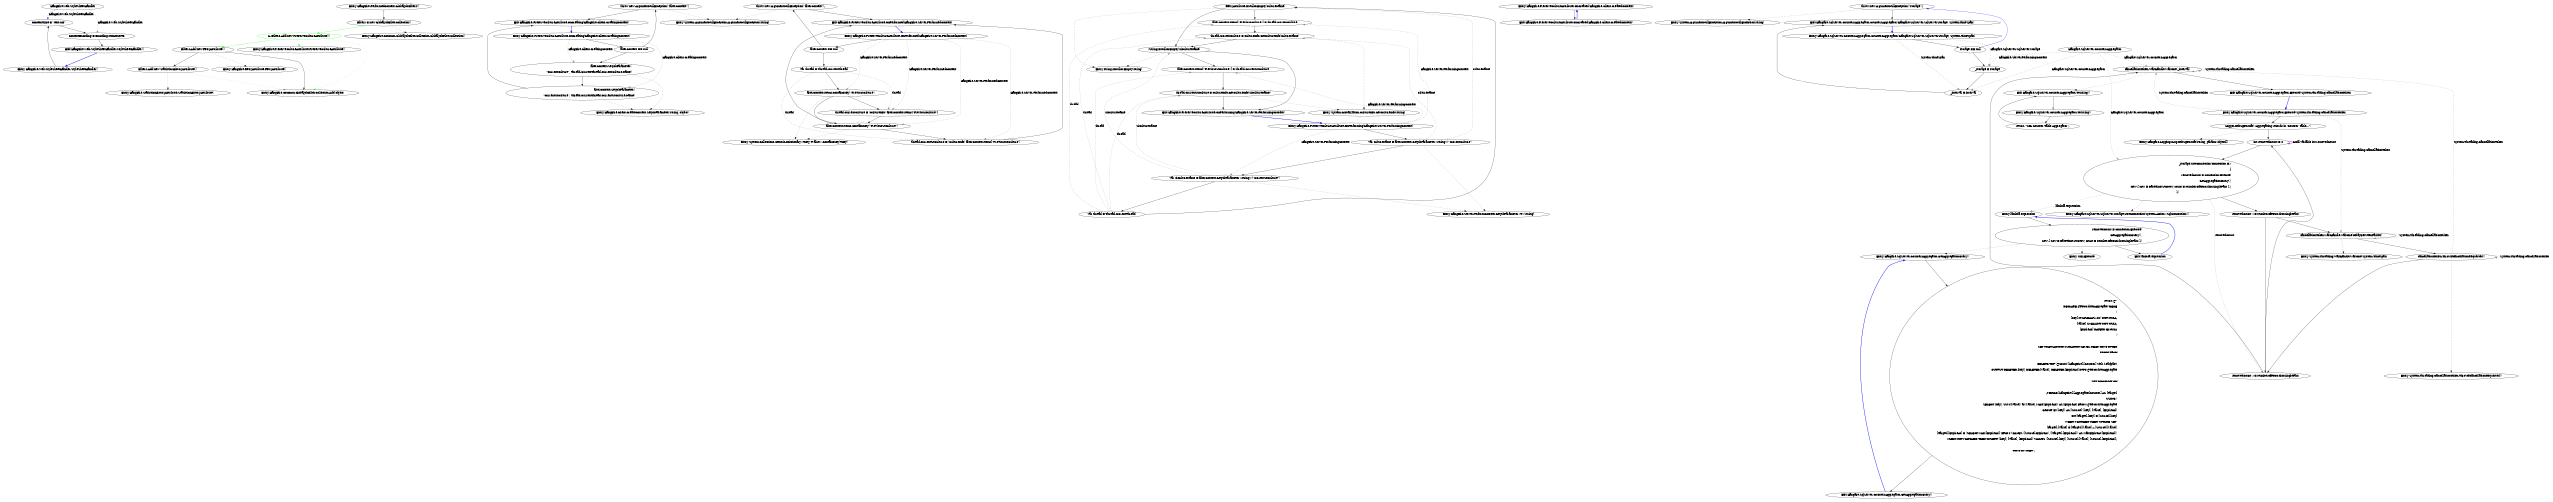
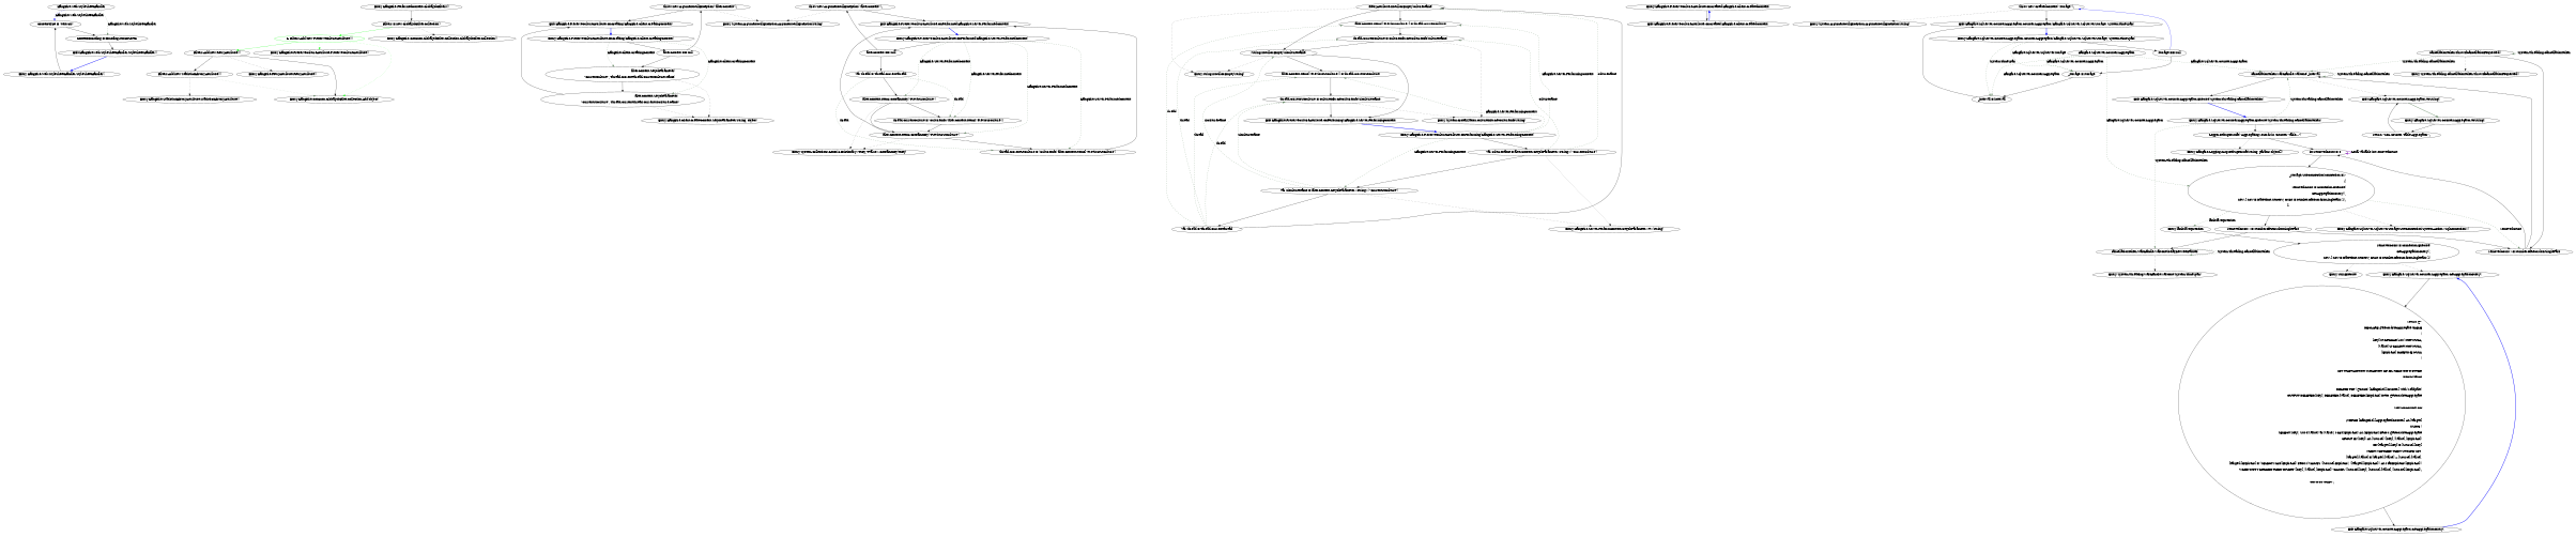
  digraph {
    node [cluster="HangFire.PreserveCultureAttribute.OnPerforming(HangFire.Server.PerformingContext)" span="0-0" file="PreserveCultureAttribute.cs"]
    edge [style=solid]
    n1 [label="HangFire.Web.StyleSheetHandler" cluster="" span="" file=""]
    n2 [cluster="HangFire.Web.StyleSheetHandler.StyleSheetHandler()" label="ContentType = ''text/css''" span="32-32" file=""]
    n3 [cluster="HangFire.Web.StyleSheetHandler.StyleSheetHandler()" label="ContentEncoding = Encoding.NOCOUNT8" span="33-33" file=""]
    n4 [cluster="HangFire.Web.StyleSheetHandler.StyleSheetHandler()" label="Exit HangFire.Web.StyleSheetHandler.StyleSheetHandler()" span="29-29" file=""]
    n5 [cluster="HangFire.Web.StyleSheetHandler.StyleSheetHandler()" label="Entry HangFire.Web.StyleSheetHandler.StyleSheetHandler()" span="29-29" file=""]
    n6 [cluster="HangFire.GlobalJobFilters.GlobalJobFilters()" color=green community=0 label="6: Filters.Add(new PreserveCultureAttribute())" span="28-28" file=""]
    n7 [cluster="HangFire.GlobalJobFilters.GlobalJobFilters()" label="Filters.Add(new RetryAttribute())" span="29-29" file=""]
    n8 [cluster="HangFire.PreserveCultureAttribute.PreserveCultureAttribute()" label="Entry HangFire.PreserveCultureAttribute.PreserveCultureAttribute()" span="26-26" file=""]
    n9 [cluster="HangFire.Common.GlobalJobFilterCollection.Add(object)" label="Entry HangFire.Common.GlobalJobFilterCollection.Add(object)" span="56-56" file=""]
    n10 [cluster="HangFire.GlobalJobFilters.GlobalJobFilters()" label="Filters.Add(new StatisticsHistoryAttribute())" span="30-30" file=""]
    n11 [cluster="HangFire.RetryAttribute.RetryAttribute()" label="Entry HangFire.RetryAttribute.RetryAttribute()" span="28-28" file=""]
    n12 [cluster="HangFire.GlobalJobFilters.GlobalJobFilters()" label="Filters = new GlobalJobFilterCollection()" span="27-27" file=""]
    n13 [cluster="HangFire.Common.GlobalJobFilterCollection.GlobalJobFilterCollection()" label="Entry HangFire.Common.GlobalJobFilterCollection.GlobalJobFilterCollection()" span="37-37" file=""]
    n14 [cluster="HangFire.StatisticsHistoryAttribute.StatisticsHistoryAttribute()" label="Entry HangFire.StatisticsHistoryAttribute.StatisticsHistoryAttribute()" span="26-26" file=""]
    n15 [cluster="HangFire.GlobalJobFilters.GlobalJobFilters()" label="Entry HangFire.PerformedContext.GlobalJobFilters()" span="25-25" file=""]
    n16 [cluster="System.ArgumentNullException.ArgumentNullException(string)" label="Entry System.ArgumentNullException.ArgumentNullException(string)"]
    n17 [cluster="HangFire.Client.CreateContext.SetJobParameter(string, object)" label="Entry HangFire.Client.CreateContext.SetJobParameter(string, object)" span="96-96"]
    n18 [cluster="string.IsNullOrEmpty(string)" label="Entry string.IsNullOrEmpty(string)"]
    n19 [cluster="HangFire.Server.PerformContext.GetJobParameter<T>(string)" label="Entry HangFire.Server.PerformContext.GetJobParameter<T>(string)" span="71-71"]
    n20 [cluster="HangFire.PreserveCultureAttribute.OnCreating(HangFire.Client.CreatingContext)" label="Entry HangFire.PreserveCultureAttribute.OnCreating(HangFire.Client.CreatingContext)" span="28-28"]
    n21 [cluster="HangFire.PreserveCultureAttribute.OnCreating(HangFire.Client.CreatingContext)" label="filterContext == null" span="30-30"]
    n22 [cluster="HangFire.PreserveCultureAttribute.OnCreating(HangFire.Client.CreatingContext)" label="filterContext.SetJobParameter(\r\n                ''CurrentCulture'', Thread.CurrentThread.CurrentCulture.Name)" span="32-33"]
    n23 [cluster="HangFire.PreserveCultureAttribute.OnCreating(HangFire.Client.CreatingContext)" label="filterContext.SetJobParameter(\r\n                ''CurrentUICulture'', Thread.CurrentThread.CurrentUICulture.Name)" span="34-35"]
    n24 [cluster="HangFire.PreserveCultureAttribute.OnCreating(HangFire.Client.CreatingContext)" label="throw new ArgumentNullException(''filterContext'');" span="30-30"]
    n25 [cluster="HangFire.PreserveCultureAttribute.OnCreating(HangFire.Client.CreatingContext)" label="Exit HangFire.PreserveCultureAttribute.OnCreating(HangFire.Client.CreatingContext)" span="28-28"]
    n26 [cluster="System.Collections.Generic.IDictionary<TKey, TValue>.ContainsKey(TKey)" label="Entry System.Collections.Generic.IDictionary<TKey, TValue>.ContainsKey(TKey)"]
    n27 [cluster="System.Globalization.CultureInfo.GetCultureInfo(string)" label="Entry System.Globalization.CultureInfo.GetCultureInfo(string)"]
    n28 [cluster="HangFire.PreserveCultureAttribute.OnCreated(HangFire.Client.CreatedContext)" label="Entry HangFire.PreserveCultureAttribute.OnCreated(HangFire.Client.CreatedContext)" span="38-38"]
    n29 [cluster="HangFire.PreserveCultureAttribute.OnCreated(HangFire.Client.CreatedContext)" label="Exit HangFire.PreserveCultureAttribute.OnCreated(HangFire.Client.CreatedContext)" span="38-38"]
    n30 [label="Entry HangFire.PreserveCultureAttribute.OnPerforming(HangFire.Server.PerformingContext)" span="42-42"]
    n31 [label="var cultureName = filterContext.GetJobParameter<string>(''CurrentCulture'')" span="44-44"]
    n32 [label="var uiCultureName = filterContext.GetJobParameter<string>(''CurrentUICulture'')" span="45-45"]
    n33 [label="filterContext.Items[''PreviousCulture''] = thread.CurrentCulture" span="51-51"]
    n34 [label="filterContext.Items[''PreviousUICulture''] = thread.CurrentUICulture" span="57-57"]
    n35 [label="!RetryAttribute.IsNullOrEmpty(cultureName)" span="49-49"]
    n36 [label="thread.CurrentCulture = CultureInfo.GetCultureInfo(cultureName)" span="52-52"]
    n37 [label="var thread = Thread.CurrentThread" span="47-47"]
    n38 [label="!String.IsNullOrEmpty(uiCultureName)" span="55-55"]
    n39 [label="thread.CurrentUICulture = CultureInfo.GetCultureInfo(uiCultureName)" span="58-58"]
    n40 [label="Exit HangFire.PreserveCultureAttribute.OnPerforming(HangFire.Server.PerformingContext)" span="42-42"]
    n41 [cluster="HangFire.PreserveCultureAttribute.OnPerformed(HangFire.Server.PerformedContext)" label="Entry HangFire.PreserveCultureAttribute.OnPerformed(HangFire.Server.PerformedContext)" span="62-62"]
    n42 [cluster="HangFire.PreserveCultureAttribute.OnPerformed(HangFire.Server.PerformedContext)" label="filterContext == null" span="64-64"]
    n43 [cluster="HangFire.PreserveCultureAttribute.OnPerformed(HangFire.Server.PerformedContext)" label="filterContext.Items.ContainsKey(''PreviousCulture'')" span="67-67"]
    n44 [cluster="HangFire.PreserveCultureAttribute.OnPerformed(HangFire.Server.PerformedContext)" label="thread.CurrentCulture = (CultureInfo) filterContext.Items[''PreviousCulture'']" span="69-69"]
    n45 [cluster="HangFire.PreserveCultureAttribute.OnPerformed(HangFire.Server.PerformedContext)" label="filterContext.Items.ContainsKey(''PreviousUICulture'')" span="71-71"]
    n46 [cluster="HangFire.PreserveCultureAttribute.OnPerformed(HangFire.Server.PerformedContext)" label="thread.CurrentUICulture = (CultureInfo) filterContext.Items[''PreviousUICulture'']" span="73-73"]
    n47 [cluster="HangFire.PreserveCultureAttribute.OnPerformed(HangFire.Server.PerformedContext)" label="throw new ArgumentNullException(''filterContext'');" span="64-64"]
    n48 [cluster="HangFire.PreserveCultureAttribute.OnPerformed(HangFire.Server.PerformedContext)" label="var thread = Thread.CurrentThread" span="66-66"]
    n49 [cluster="HangFire.PreserveCultureAttribute.OnPerformed(HangFire.Server.PerformedContext)" label="Exit HangFire.PreserveCultureAttribute.OnPerformed(HangFire.Server.PerformedContext)" span="62-62"]
    n50 [cluster="System.ArgumentNullException.ArgumentNullException(string)" file="PreserveCultureAttributeFacts.cs" label="Entry System.ArgumentNullException.ArgumentNullException(string)"]
    n51 [cluster="Hangfire.SqlServer.CountersAggregator.GetAggregationQuery()" file="PreserveCultureAttributeFacts.cs" label="Entry Hangfire.SqlServer.CountersAggregator.GetAggregationQuery()" span="72-72"]
    n52 [cluster="Hangfire.SqlServer.CountersAggregator.GetAggregationQuery()" file="PreserveCultureAttributeFacts.cs" label="return @''\r\nDECLARE @RecordsToAggregate TABLE\r\n(\r\n	[Key] NVARCHAR(100) NOT NULL,\r\n	[Value] SMALLINT NOT NULL,\r\n	[ExpireAt] DATETIME NULL\r\n)\r\n\r\nSET TRANSACTION ISOLATION LEVEL READ COMMITTED\r\nBEGIN TRAN\r\n\r\nDELETE TOP (@count) [HangFire].[Counter] with (readpast)\r\nOUTPUT DELETED.[Key], DELETED.[Value], DELETED.[ExpireAt] INTO @RecordsToAggregate\r\n\r\nSET NOCOUNT ON\r\n\r\n;MERGE [HangFire].[AggregatedCounter] AS [Target]\r\nUSING (\r\n	SELECT [Key], SUM([Value]) as [Value], MAX([ExpireAt]) AS [ExpireAt] FROM @RecordsToAggregate\r\n	GROUP BY [Key]) AS [Source] ([Key], [Value], [ExpireAt])\r\nON [Target].[Key] = [Source].[Key]\r\nWHEN MATCHED THEN UPDATE SET \r\n	[Target].[Value] = [Target].[Value] + [Source].[Value],\r\n	[Target].[ExpireAt] = (SELECT MAX([ExpireAt]) FROM (VALUES ([Source].ExpireAt), ([Target].[ExpireAt])) AS MaxExpireAt([ExpireAt]))\r\nWHEN NOT MATCHED THEN INSERT ([Key], [Value], [ExpireAt]) VALUES ([Source].[Key], [Source].[Value], [Source].[ExpireAt]);\r\n\r\nCOMMIT TRAN'';" span="74-100"]
    n53 [cluster="Hangfire.SqlServer.CountersAggregator.GetAggregationQuery()" file="PreserveCultureAttributeFacts.cs" label="Exit Hangfire.SqlServer.CountersAggregator.GetAggregationQuery()" span="72-72"]
    n54 [cluster="Hangfire.SqlServer.CountersAggregator.CountersAggregator(Hangfire.SqlServer.SqlServerStorage, System.TimeSpan)" file="PreserveCultureAttributeFacts.cs" label="Entry Hangfire.SqlServer.CountersAggregator.CountersAggregator(Hangfire.SqlServer.SqlServerStorage, System.TimeSpan)" span="34-34"]
    n55 [cluster="Hangfire.SqlServer.CountersAggregator.CountersAggregator(Hangfire.SqlServer.SqlServerStorage, System.TimeSpan)" file="PreserveCultureAttributeFacts.cs" label="storage == null" span="36-36"]
    n56 [cluster="Hangfire.SqlServer.CountersAggregator.CountersAggregator(Hangfire.SqlServer.SqlServerStorage, System.TimeSpan)" file="PreserveCultureAttributeFacts.cs" label="_storage = storage" span="38-38"]
    n57 [cluster="Hangfire.SqlServer.CountersAggregator.CountersAggregator(Hangfire.SqlServer.SqlServerStorage, System.TimeSpan)" file="PreserveCultureAttributeFacts.cs" label="_interval = interval" span="39-39"]
-   n58 [cluster="Hangfire.SqlServer.CountersAggregator.CountersAggregator(Hangfire.SqlServer.SqlServerStorage, System.TimeSpan)" file="PreserveCultureAttributeFacts.cs" label="throw new ArgumentNullException(''storage'');" span="36-36"]
+   n58 [cluster="Hangfire.SqlServer.CountersAggregator.CountersAggregator(Hangfire.SqlServer.SqlServerStorage, System.TimeSpan)" file="PreserveCultureAttributeFacts.cs" label="throw new CreatedContext(''storage'');" span="36-36"]
    n59 [cluster="Hangfire.SqlServer.CountersAggregator.CountersAggregator(Hangfire.SqlServer.SqlServerStorage, System.TimeSpan)" file="PreserveCultureAttributeFacts.cs" label="Exit Hangfire.SqlServer.CountersAggregator.CountersAggregator(Hangfire.SqlServer.SqlServerStorage, System.TimeSpan)" span="34-34"]
    n60 [cluster="System.Threading.WaitHandle.WaitOne(System.TimeSpan)" file="PreserveCultureAttributeFacts.cs" label="Entry System.Threading.WaitHandle.WaitOne(System.TimeSpan)"]
    n61 [cluster="Unk.Execute" file="PreserveCultureAttributeFacts.cs" label="Entry Unk.Execute" span=""]
    n62 [cluster="Hangfire.SqlServer.CountersAggregator.Execute(System.Threading.CancellationToken)" file="PreserveCultureAttributeFacts.cs" label="Entry Hangfire.SqlServer.CountersAggregator.Execute(System.Threading.CancellationToken)" span="42-42"]
    n63 [cluster="Hangfire.SqlServer.CountersAggregator.Execute(System.Threading.CancellationToken)" file="PreserveCultureAttributeFacts.cs" label="Logger.DebugFormat(''Aggregating records in 'Counter' table...'')" span="44-44"]
    n64 [cluster="Hangfire.SqlServer.CountersAggregator.Execute(System.Threading.CancellationToken)" file="PreserveCultureAttributeFacts.cs" label="cancellationToken.WaitHandle.WaitOne(DelayBetweenPasses)" span="59-59"]
    n65 [cluster="Hangfire.SqlServer.CountersAggregator.Execute(System.Threading.CancellationToken)" file="PreserveCultureAttributeFacts.cs" label="cancellationToken.WaitHandle.WaitOne(_interval)" span="64-64"]
    n66 [cluster="Hangfire.SqlServer.CountersAggregator.Execute(System.Threading.CancellationToken)" file="PreserveCultureAttributeFacts.cs" label="int removedCount = 0" span="46-46"]
    n67 [cluster="Hangfire.Logging.ILog.DebugFormat(string, params object[])" file="PreserveCultureAttributeFacts.cs" label="Entry Hangfire.Logging.ILog.DebugFormat(string, params object[])" span="122-122"]
    n68 [cluster="Hangfire.SqlServer.CountersAggregator.Execute(System.Threading.CancellationToken)" file="PreserveCultureAttributeFacts.cs" label="cancellationToken.ThrowIfCancellationRequested()" span="60-60"]
    n69 [cluster="Hangfire.SqlServer.CountersAggregator.Execute(System.Threading.CancellationToken)" file="PreserveCultureAttributeFacts.cs" label="Exit Hangfire.SqlServer.CountersAggregator.Execute(System.Threading.CancellationToken)" span="42-42"]
    n70 [cluster="Hangfire.SqlServer.CountersAggregator.ToString()" file="PreserveCultureAttributeFacts.cs" label="Exit Hangfire.SqlServer.CountersAggregator.ToString()" span="67-67"]
    n71 [cluster="Hangfire.SqlServer.CountersAggregator.Execute(System.Threading.CancellationToken)" file="PreserveCultureAttributeFacts.cs" label="_storage.UseConnection(connection =>\r\n                {\r\n                    removedCount = connection.Execute(\r\n                        GetAggregationQuery(),\r\n                        new { now = DateTime.UtcNow, count = NumberOfRecordsInSinglePass });\r\n                })" span="50-55"]
    n72 [cluster="Hangfire.SqlServer.CountersAggregator.Execute(System.Threading.CancellationToken)" file="PreserveCultureAttributeFacts.cs" label="removedCount >= NumberOfRecordsInSinglePass" span="62-62"]
    n73 [cluster="System.Threading.CancellationToken.ThrowIfCancellationRequested()" file="PreserveCultureAttributeFacts.cs" label="Entry System.Threading.CancellationToken.ThrowIfCancellationRequested()"]
    n74 [cluster="Hangfire.SqlServer.CountersAggregator.Execute(System.Threading.CancellationToken)" file="PreserveCultureAttributeFacts.cs" label="removedCount >= NumberOfRecordsInSinglePass" span="57-57"]
    n75 [cluster="Hangfire.SqlServer.SqlServerStorage.UseConnection(System.Action<SqlConnection>)" file="PreserveCultureAttributeFacts.cs" label="Entry Hangfire.SqlServer.SqlServerStorage.UseConnection(System.Action<SqlConnection>)" span="174-174"]
    n76 [cluster="lambda expression" file="PreserveCultureAttributeFacts.cs" label="Entry lambda expression" span="50-55"]
    n77 [cluster="lambda expression" file="PreserveCultureAttributeFacts.cs" label="removedCount = connection.Execute(\r\n                        GetAggregationQuery(),\r\n                        new { now = DateTime.UtcNow, count = NumberOfRecordsInSinglePass })" span="52-54"]
    n78 [cluster="Hangfire.SqlServer.CountersAggregator.ToString()" file="PreserveCultureAttributeFacts.cs" label="Entry Hangfire.SqlServer.CountersAggregator.ToString()" span="67-67"]
    n79 [cluster="Hangfire.SqlServer.CountersAggregator.ToString()" file="PreserveCultureAttributeFacts.cs" label="return ''SQL Counter Table Aggregator'';" span="69-69"]
-   n80 [cluster="lambda expression" file="PreserveCultureAttributeFacts.cs" label="Exit lambda expression" span="50-55"]
    n81 [file="PreserveCultureAttributeFacts.cs" label="Hangfire.SqlServer.CountersAggregator" cluster="" span=""]
    n1 -> n2 [color=blue label="HangFire.Web.StyleSheetHandler" style=dashed]
    n1 -> n3 [color=darkseagreen4 label="HangFire.Web.StyleSheetHandler" style=dashed]
    n2 -> n3
    n3 -> n4
    n4 -> n5 [color=blue style=bold]
    n5 -> n2
    n6 -> n7 [color=green]
    n6 -> n8 [color=green style=dotted]
    n6 -> n9 [color=green style=dotted]
    n7 -> n9
    n7 -> n10
    n7 -> n11 [style=dotted]
    n10 -> n9 [color=darkseagreen4 style=dotted]
    n10 -> n14 [style=dotted]
    n12 -> n6 [color=green]
    n12 -> n13 [style=dotted]
    n15 -> n12
    n20 -> n21
    n20 -> n22 [color=darkseagreen4 label="HangFire.Client.CreatingContext" style=dashed]
    n20 -> n23 [color=darkseagreen4 label="HangFire.Client.CreatingContext" style=dashed]
    n21 -> n22
    n21 -> n24
    n22 -> n17 [style=dotted]
    n22 -> n23
    n23 -> n17 [style=dotted]
    n23 -> n25
    n24 -> n16 [style=dotted]
    n24 -> n25
    n25 -> n20 [color=blue style=bold]
    n28 -> n29
    n29 -> n28 [color=blue style=bold]
    n30 -> n31
    n30 -> n32 [color=darkseagreen4 label="HangFire.Server.PerformingContext" style=dashed]
    n30 -> n33 [color=darkseagreen4 label="HangFire.Server.PerformingContext" style=dashed]
    n30 -> n34 [color=darkseagreen4 label="HangFire.Server.PerformingContext" style=dashed]
    n31 -> n19 [style=dotted]
    n31 -> n32
    n31 -> n35 [color=darkseagreen4 label=cultureName style=dashed]
    n31 -> n36 [color=darkseagreen4 label=cultureName style=dashed]
    n32 -> n19 [style=dotted]
    n32 -> n37
    n32 -> n38 [color=darkseagreen4 label=uiCultureName style=dashed]
    n32 -> n39 [color=darkseagreen4 label=uiCultureName style=dashed]
    n33 -> n36
    n34 -> n39
    n35 -> n18 [style=dotted]
    n35 -> n33
    n35 -> n38
    n36 -> n27 [style=dotted]
    n36 -> n38
    n37 -> n33 [color=darkseagreen4 label=thread style=dashed]
    n37 -> n34 [color=darkseagreen4 label=thread style=dashed]
    n37 -> n35
    n37 -> n36 [color=darkseagreen4 label=thread style=dashed]
    n37 -> n39 [color=darkseagreen4 label=thread style=dashed]
    n38 -> n18 [style=dotted]
    n38 -> n34
    n38 -> n40
    n39 -> n27 [style=dotted]
    n39 -> n40
    n40 -> n30 [color=blue style=bold]
    n41 -> n42
    n41 -> n43 [color=darkseagreen4 label="HangFire.Server.PerformedContext" style=dashed]
    n41 -> n44 [color=darkseagreen4 label="HangFire.Server.PerformedContext" style=dashed]
    n41 -> n45 [color=darkseagreen4 label="HangFire.Server.PerformedContext" style=dashed]
    n41 -> n46 [color=darkseagreen4 label="HangFire.Server.PerformedContext" style=dashed]
    n42 -> n47
    n42 -> n48
    n43 -> n26 [style=dotted]
    n43 -> n44
    n43 -> n45
    n44 -> n45
    n45 -> n26 [style=dotted]
    n45 -> n46
    n45 -> n49
    n46 -> n49
    n47 -> n16 [style=dotted]
    n47 -> n49
    n48 -> n43
    n48 -> n44 [color=darkseagreen4 label=thread style=dashed]
    n48 -> n46 [color=darkseagreen4 label=thread style=dashed]
    n49 -> n41 [color=blue style=bold]
    n51 -> n52
    n52 -> n53
    n53 -> n51 [color=blue style=bold]
    n54 -> n55
    n54 -> n56 [color=darkseagreen4 label="Hangfire.SqlServer.SqlServerStorage" style=dashed]
    n54 -> n57 [color=darkseagreen4 label="System.TimeSpan" style=dashed]
    n55 -> n56
    n55 -> n58 [color=blue]
    n56 -> n57
    n57 -> n59
    n58 -> n50 [style=dotted]
    n58 -> n59
    n59 -> n54 [color=blue style=bold]
    n62 -> n63
    n62 -> n64 [color=darkseagreen4 label="System.Threading.CancellationToken" style=dashed]
    n62 -> n65 [color=darkseagreen4 label="System.Threading.CancellationToken" style=dashed]
    n63 -> n66
    n63 -> n67 [style=dotted]
    n64 -> n60 [style=dotted]
    n64 -> n64 [color=darkseagreen4 label="System.Threading.CancellationToken" style=dashed]
-   n64 -> n68
    n65 -> n65 [color=darkseagreen4 label="System.Threading.CancellationToken" style=dashed]
    n65 -> n69
    n65 -> n70 [style=dotted]
    n66 -> n66 [color=darkorchid label="Local variable int removedCount" style=bold]
    n66 -> n71
    n68 -> n65 [color=darkseagreen4 label="System.Threading.CancellationToken" style=dashed]
    n68 -> n68 [color=darkseagreen4 label="System.Threading.CancellationToken" style=dashed]
    n68 -> n72
    n68 -> n73 [style=dotted]
    n69 -> n62 [color=blue style=bold]
    n70 -> n78 [color=darkseagreen4 style=bold]
    n71 -> n72 [color=darkseagreen4 label=removedCount style=dashed]
    n71 -> n74
    n71 -> n75 [style=dotted]
    n71 -> n76 [color=darkseagreen4 label="lambda expression" style=dashed]
    n72 -> n65
    n72 -> n66
    n74 -> n64
    n74 -> n72
    n76 -> n77
    n77 -> n51 [style=dotted]
    n77 -> n61 [style=dotted]
-   n77 -> n80
    n78 -> n79
    n79 -> n70
-   n80 -> n76 [color=blue style=bold]
-   n81 -> n56 [color=darkseagreen4 label="HangFire.Server.PerformingContext" style=dashed]
+   n81 -> n56 [color=darkseagreen4 label="Hangfire.SqlServer.CountersAggregator" style=dashed]
    n81 -> n57 [color=darkseagreen4 label="Hangfire.SqlServer.CountersAggregator" style=dashed]
    n81 -> n65 [color=darkseagreen4 label="Hangfire.SqlServer.CountersAggregator" style=dashed]
    n81 -> n71 [color=darkseagreen4 label="Hangfire.SqlServer.CountersAggregator" style=dashed]
  }
